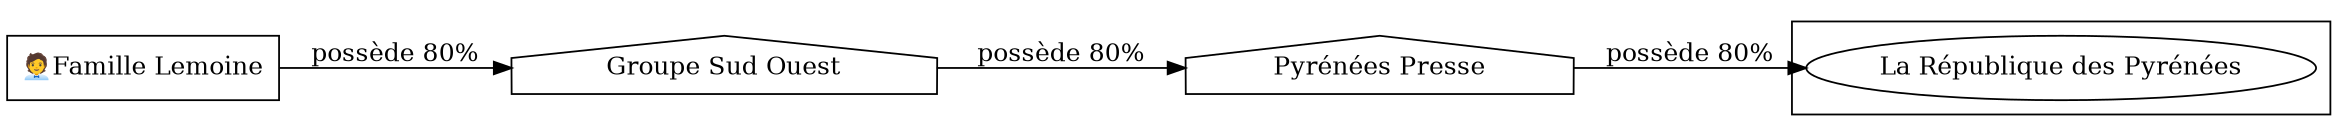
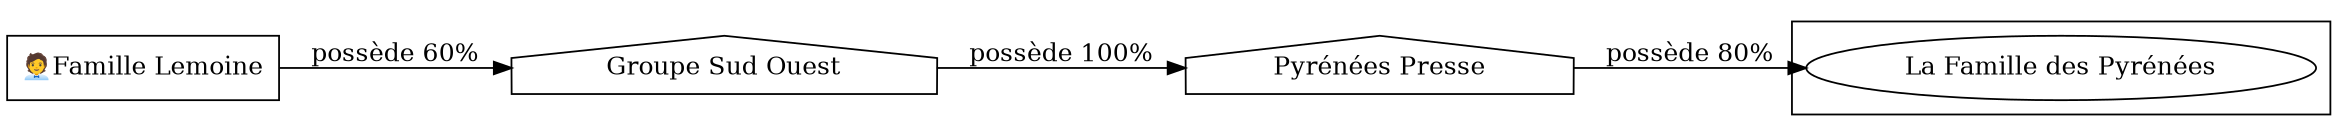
  digraph {
    rankdir=LR
    node [shape=house]
-   n1 [label="La République des Pyrénées" shape=""]
+   n1 [label="La Famille des Pyrénées" shape=""]
    n2 [label="🧑‍💼Famille Lemoine" shape=box]
    n3 [label="Groupe Sud Ouest"]
    n4 [label="Pyrénées Presse"]
    subgraph cluster_1 {
      n1
    }
    subgraph sub_2 {
      n2
    }
-   n2 -> n3 [label="possède 80%"]
-   n3 -> n4 [label="possède 80%"]
+   n2 -> n3 [label="possède 60%"]
+   n3 -> n4 [label="possède 100%"]
    n4 -> n1 [label="possède 80%"]
  }
